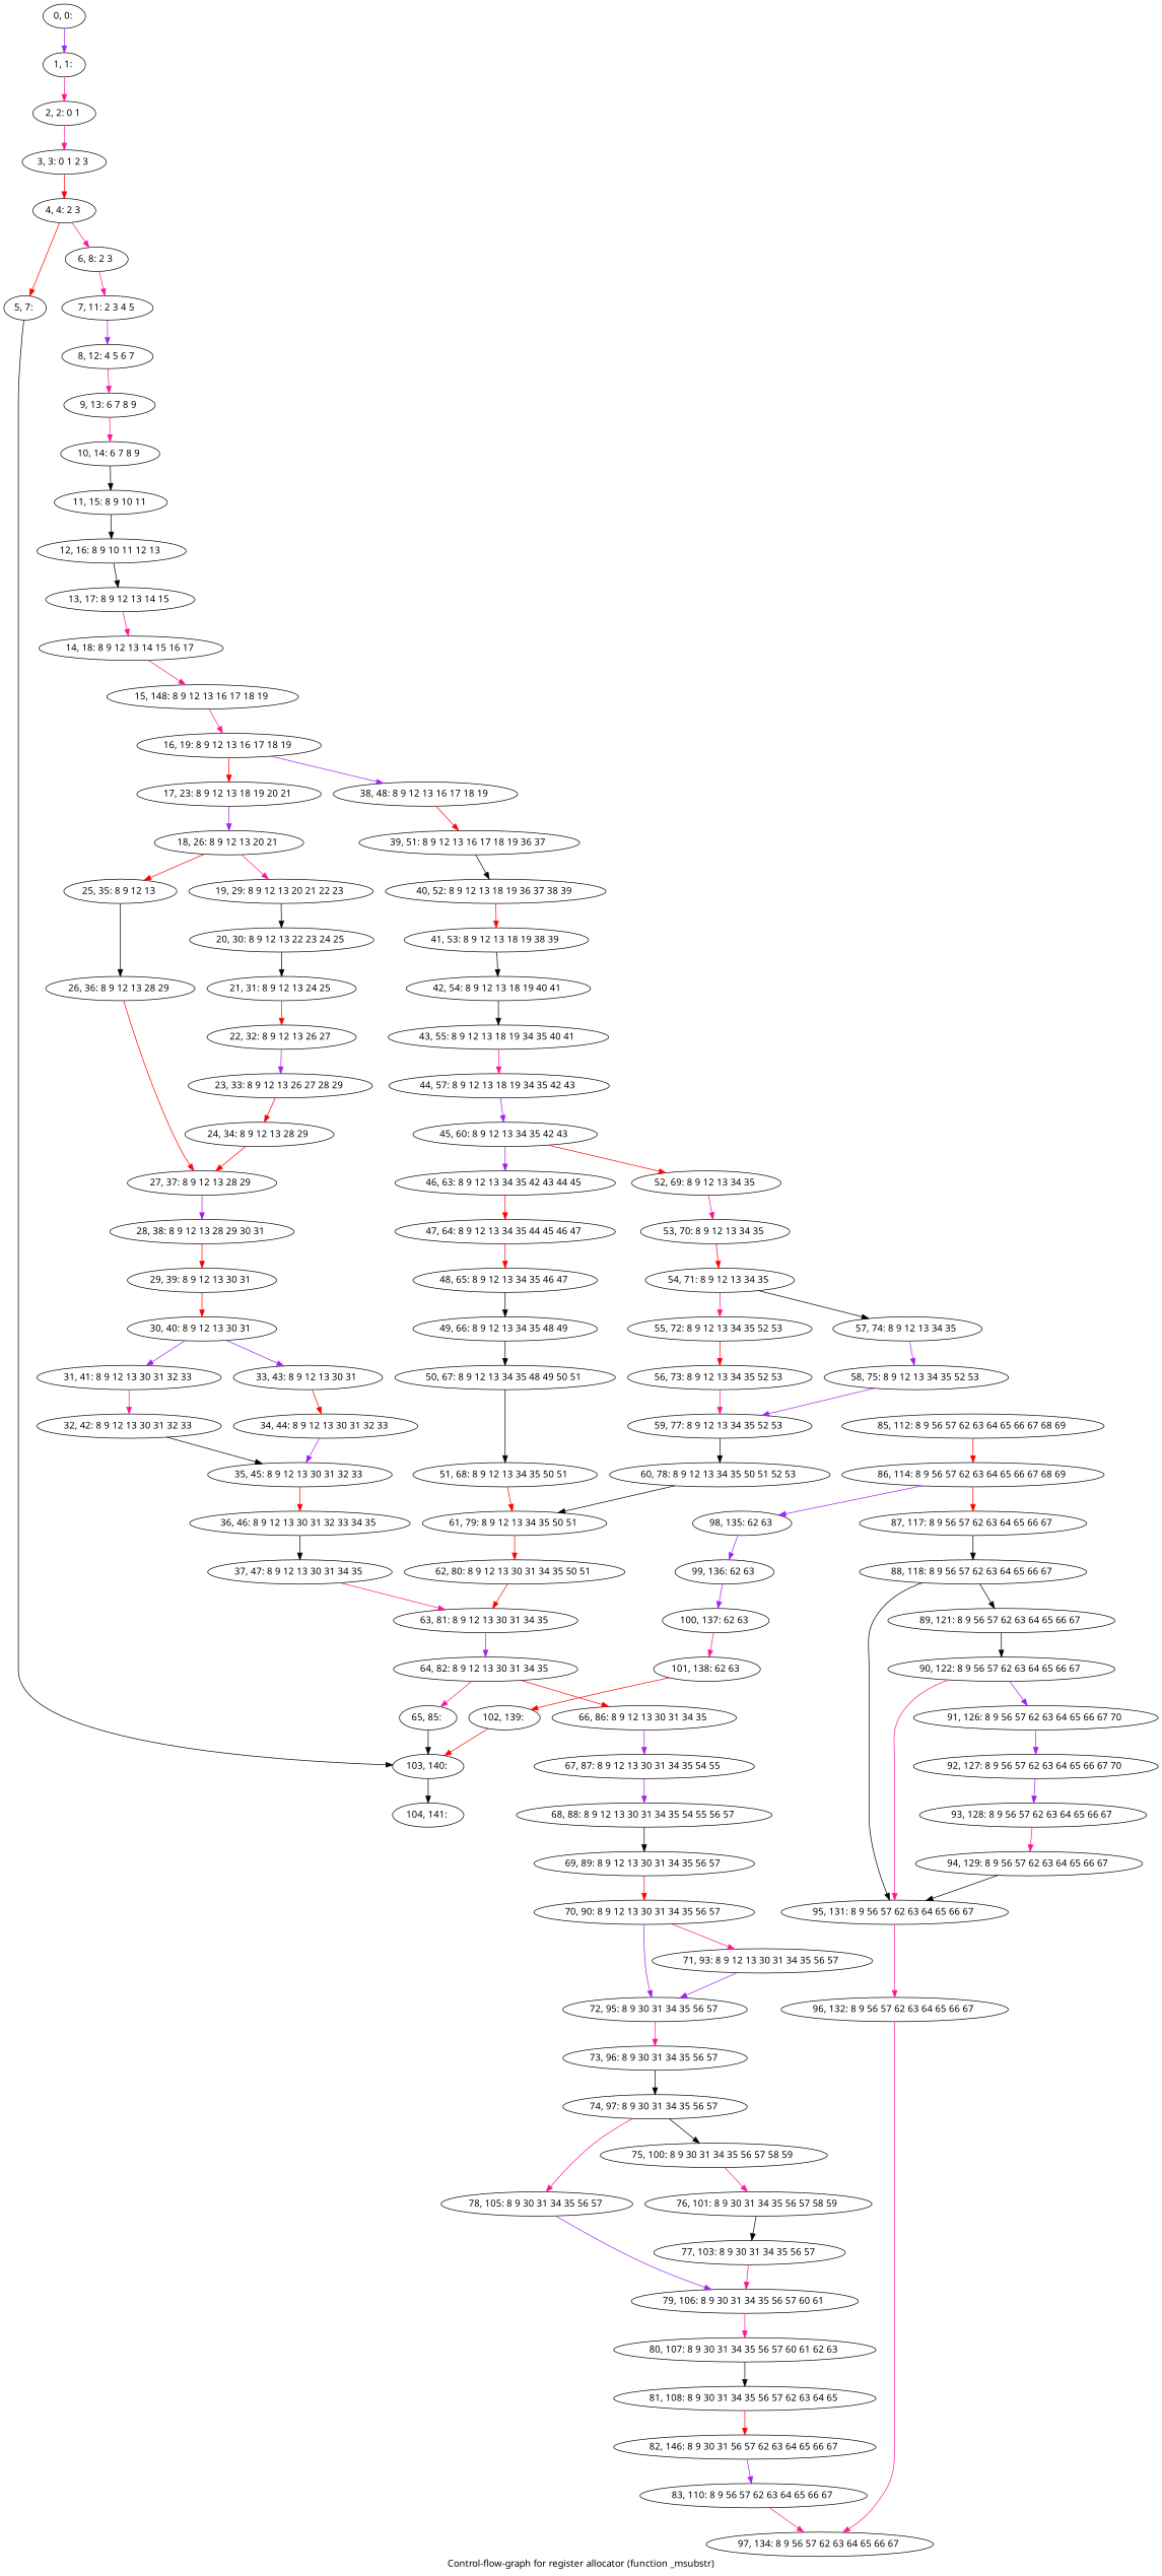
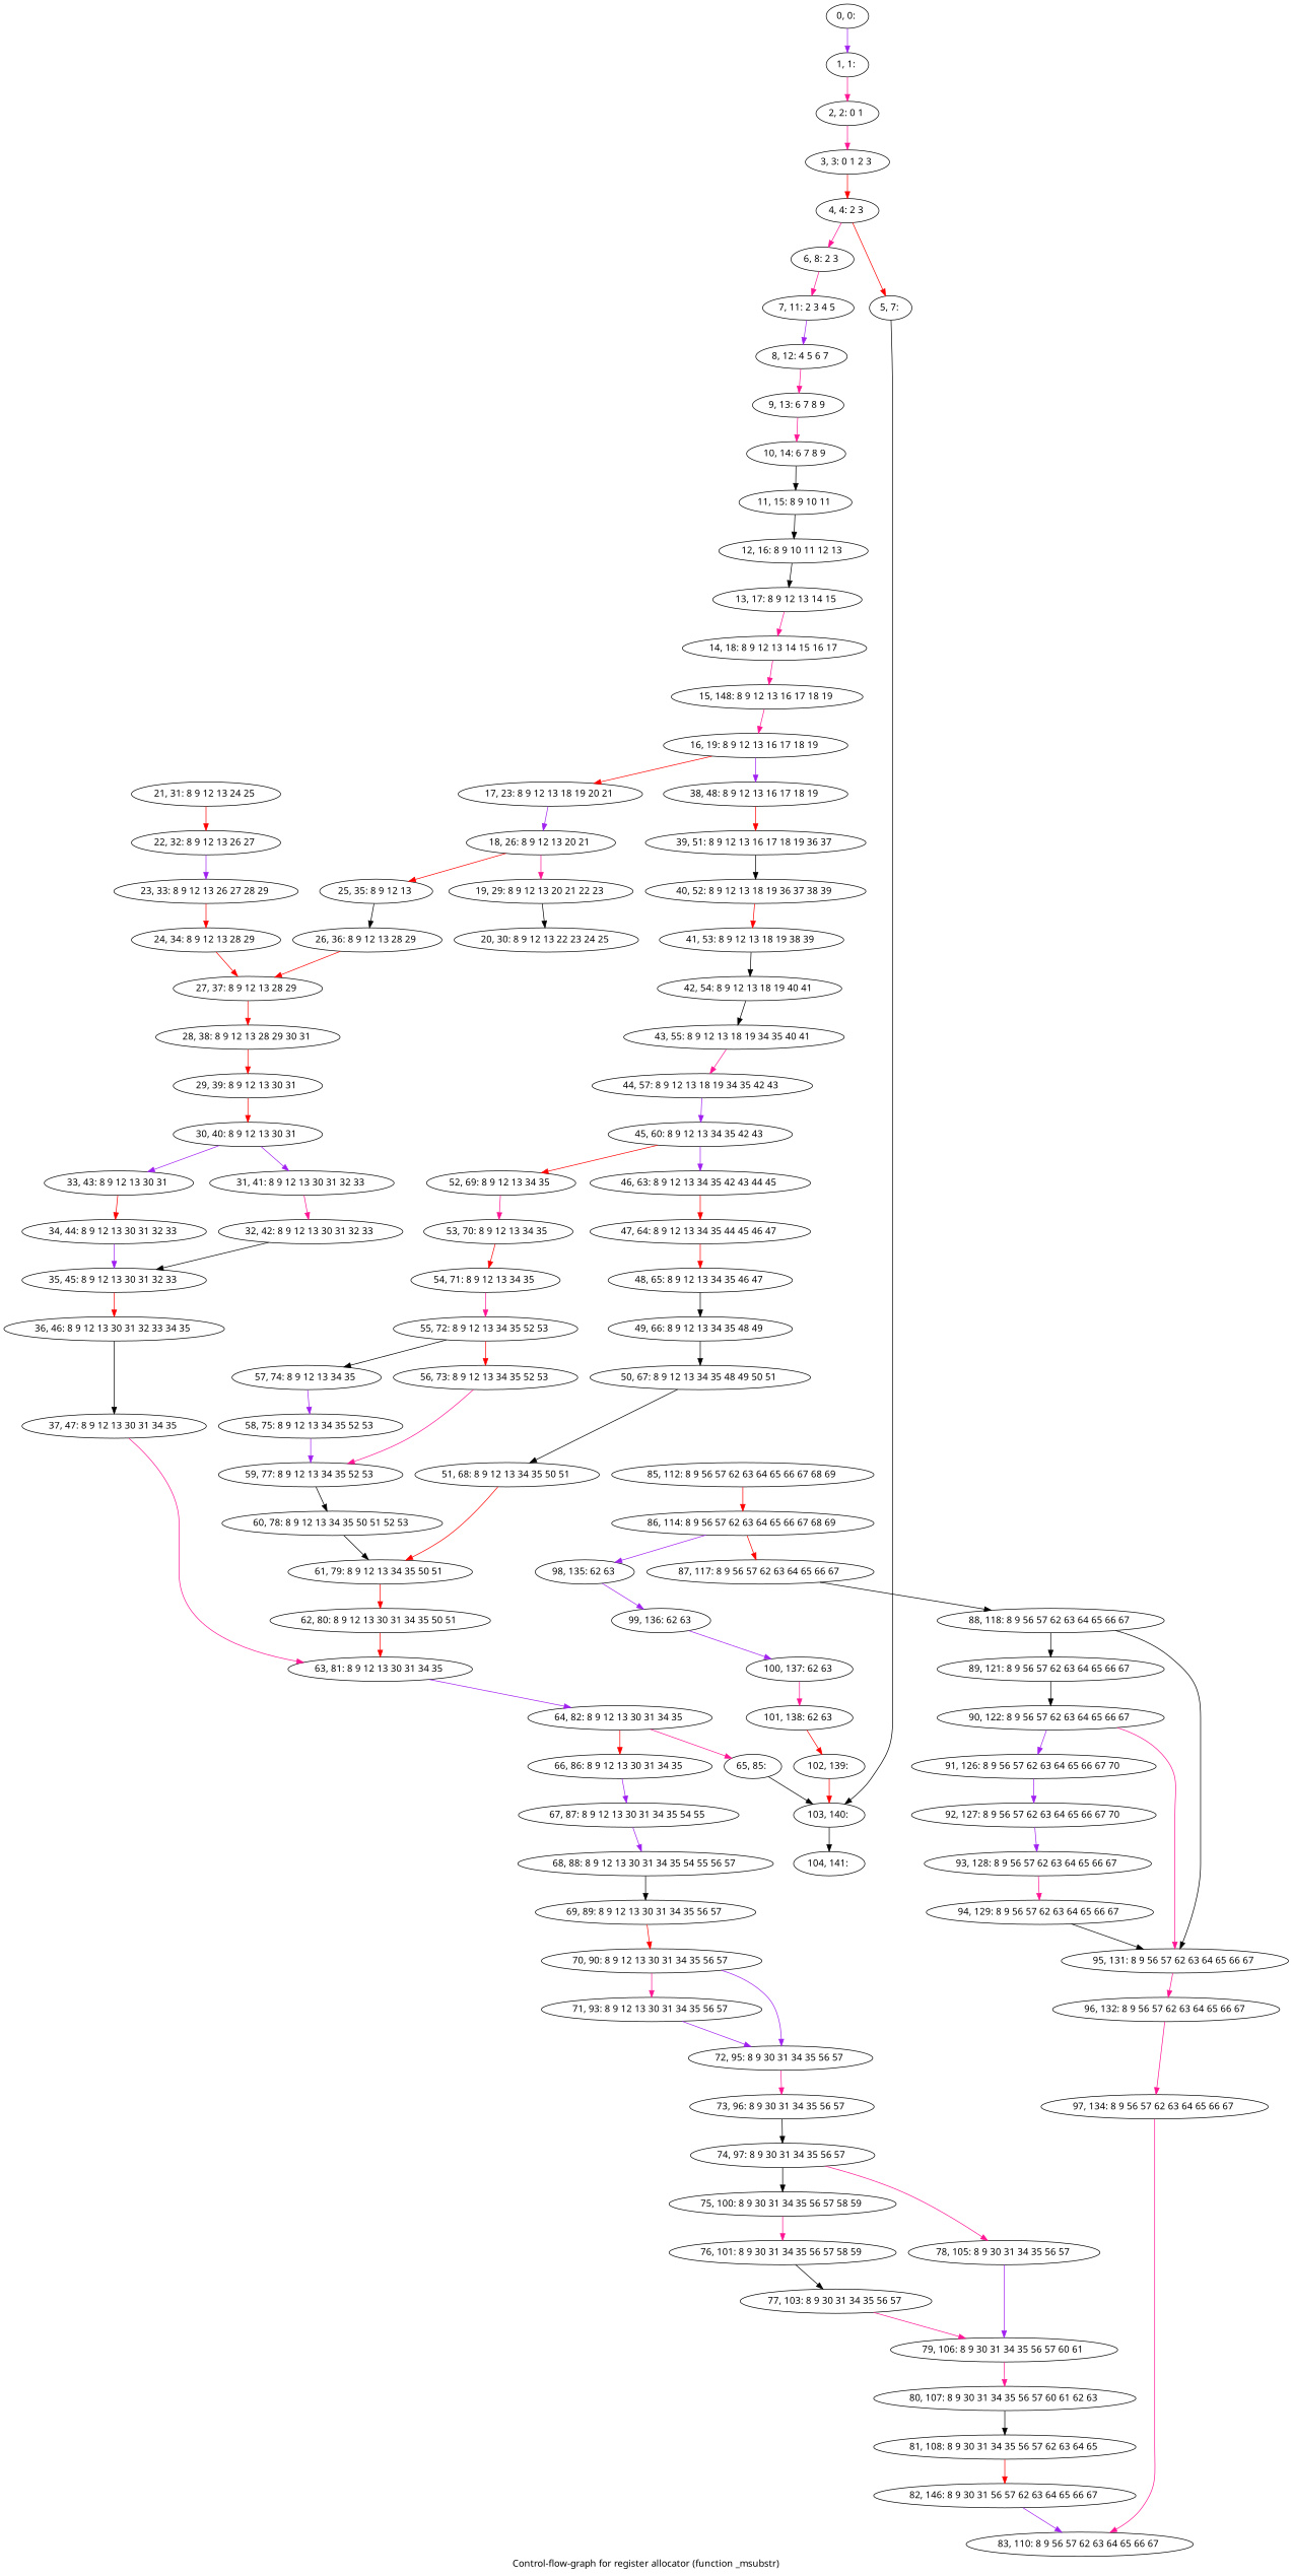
  digraph {
    fontname="Noto Sans"
    label="Control-flow-graph for register allocator (function _msubstr)"
    node [fontname="Noto Sans"]
    edge [color=red fontname="Noto Sans"]
    n1 [label="0, 0: "]
    n2 [label="1, 1: "]
    n3 [label="2, 2: 0 1 "]
    n4 [label="3, 3: 0 1 2 3 "]
    n5 [label="4, 4: 2 3 "]
    n6 [label="5, 7: "]
    n7 [label="6, 8: 2 3 "]
    n8 [label="103, 140: "]
    n9 [label="7, 11: 2 3 4 5 "]
    n10 [label="104, 141: "]
    n11 [label="8, 12: 4 5 6 7 "]
    n12 [label="9, 13: 6 7 8 9 "]
    n13 [label="10, 14: 6 7 8 9 "]
    n14 [label="11, 15: 8 9 10 11 "]
    n15 [label="12, 16: 8 9 10 11 12 13 "]
    n16 [label="13, 17: 8 9 12 13 14 15 "]
    n17 [label="14, 18: 8 9 12 13 14 15 16 17 "]
    n18 [label="15, 148: 8 9 12 13 16 17 18 19 "]
    n19 [label="16, 19: 8 9 12 13 16 17 18 19 "]
    n20 [label="17, 23: 8 9 12 13 18 19 20 21 "]
    n21 [label="38, 48: 8 9 12 13 16 17 18 19 "]
    n22 [label="18, 26: 8 9 12 13 20 21 "]
    n23 [label="39, 51: 8 9 12 13 16 17 18 19 36 37 "]
    n24 [label="19, 29: 8 9 12 13 20 21 22 23 "]
    n25 [label="25, 35: 8 9 12 13 "]
    n26 [label="20, 30: 8 9 12 13 22 23 24 25 "]
    n27 [label="26, 36: 8 9 12 13 28 29 "]
    n28 [label="21, 31: 8 9 12 13 24 25 "]
    n29 [label="22, 32: 8 9 12 13 26 27 "]
    n30 [label="23, 33: 8 9 12 13 26 27 28 29 "]
    n31 [label="24, 34: 8 9 12 13 28 29 "]
    n32 [label="27, 37: 8 9 12 13 28 29 "]
    n33 [label="28, 38: 8 9 12 13 28 29 30 31 "]
    n34 [label="29, 39: 8 9 12 13 30 31 "]
    n35 [label="30, 40: 8 9 12 13 30 31 "]
    n36 [label="31, 41: 8 9 12 13 30 31 32 33 "]
    n37 [label="33, 43: 8 9 12 13 30 31 "]
    n38 [label="32, 42: 8 9 12 13 30 31 32 33 "]
    n39 [label="34, 44: 8 9 12 13 30 31 32 33 "]
    n40 [label="35, 45: 8 9 12 13 30 31 32 33 "]
    n41 [label="36, 46: 8 9 12 13 30 31 32 33 34 35 "]
    n42 [label="37, 47: 8 9 12 13 30 31 34 35 "]
    n43 [label="63, 81: 8 9 12 13 30 31 34 35 "]
    n44 [label="64, 82: 8 9 12 13 30 31 34 35 "]
    n45 [label="40, 52: 8 9 12 13 18 19 36 37 38 39 "]
    n46 [label="41, 53: 8 9 12 13 18 19 38 39 "]
    n47 [label="42, 54: 8 9 12 13 18 19 40 41 "]
    n48 [label="43, 55: 8 9 12 13 18 19 34 35 40 41 "]
    n49 [label="44, 57: 8 9 12 13 18 19 34 35 42 43 "]
    n50 [label="45, 60: 8 9 12 13 34 35 42 43 "]
    n51 [label="46, 63: 8 9 12 13 34 35 42 43 44 45 "]
    n52 [label="52, 69: 8 9 12 13 34 35 "]
    n53 [label="47, 64: 8 9 12 13 34 35 44 45 46 47 "]
    n54 [label="53, 70: 8 9 12 13 34 35 "]
    n55 [label="48, 65: 8 9 12 13 34 35 46 47 "]
    n56 [label="49, 66: 8 9 12 13 34 35 48 49 "]
    n57 [label="50, 67: 8 9 12 13 34 35 48 49 50 51 "]
    n58 [label="51, 68: 8 9 12 13 34 35 50 51 "]
    n59 [label="61, 79: 8 9 12 13 34 35 50 51 "]
    n60 [label="62, 80: 8 9 12 13 30 31 34 35 50 51 "]
    n61 [label="54, 71: 8 9 12 13 34 35 "]
    n62 [label="55, 72: 8 9 12 13 34 35 52 53 "]
    n63 [label="57, 74: 8 9 12 13 34 35 "]
    n64 [label="56, 73: 8 9 12 13 34 35 52 53 "]
    n65 [label="58, 75: 8 9 12 13 34 35 52 53 "]
    n66 [label="59, 77: 8 9 12 13 34 35 52 53 "]
    n67 [label="60, 78: 8 9 12 13 34 35 50 51 52 53 "]
    n68 [label="65, 85: "]
    n69 [label="66, 86: 8 9 12 13 30 31 34 35 "]
    n70 [label="67, 87: 8 9 12 13 30 31 34 35 54 55 "]
    n71 [label="68, 88: 8 9 12 13 30 31 34 35 54 55 56 57 "]
    n72 [label="69, 89: 8 9 12 13 30 31 34 35 56 57 "]
    n73 [label="70, 90: 8 9 12 13 30 31 34 35 56 57 "]
    n74 [label="71, 93: 8 9 12 13 30 31 34 35 56 57 "]
    n75 [label="72, 95: 8 9 30 31 34 35 56 57 "]
    n76 [label="73, 96: 8 9 30 31 34 35 56 57 "]
    n77 [label="74, 97: 8 9 30 31 34 35 56 57 "]
    n78 [label="75, 100: 8 9 30 31 34 35 56 57 58 59 "]
    n79 [label="78, 105: 8 9 30 31 34 35 56 57 "]
    n80 [label="76, 101: 8 9 30 31 34 35 56 57 58 59 "]
    n81 [label="79, 106: 8 9 30 31 34 35 56 57 60 61 "]
    n82 [label="77, 103: 8 9 30 31 34 35 56 57 "]
    n83 [label="80, 107: 8 9 30 31 34 35 56 57 60 61 62 63 "]
    n84 [label="81, 108: 8 9 30 31 34 35 56 57 62 63 64 65 "]
    n85 [label="82, 146: 8 9 30 31 56 57 62 63 64 65 66 67 "]
    n86 [label="83, 110: 8 9 56 57 62 63 64 65 66 67 "]
    n87 [label="85, 112: 8 9 56 57 62 63 64 65 66 67 68 69 "]
    n88 [label="86, 114: 8 9 56 57 62 63 64 65 66 67 68 69 "]
    n89 [label="87, 117: 8 9 56 57 62 63 64 65 66 67 "]
    n90 [label="98, 135: 62 63 "]
    n91 [label="88, 118: 8 9 56 57 62 63 64 65 66 67 "]
    n92 [label="99, 136: 62 63 "]
    n93 [label="89, 121: 8 9 56 57 62 63 64 65 66 67 "]
    n94 [label="95, 131: 8 9 56 57 62 63 64 65 66 67 "]
    n95 [label="90, 122: 8 9 56 57 62 63 64 65 66 67 "]
    n96 [label="96, 132: 8 9 56 57 62 63 64 65 66 67 "]
    n97 [label="91, 126: 8 9 56 57 62 63 64 65 66 67 70 "]
    n98 [label="92, 127: 8 9 56 57 62 63 64 65 66 67 70 "]
    n99 [label="93, 128: 8 9 56 57 62 63 64 65 66 67 "]
    n100 [label="94, 129: 8 9 56 57 62 63 64 65 66 67 "]
    n101 [label="97, 134: 8 9 56 57 62 63 64 65 66 67 "]
    n102 [label="100, 137: 62 63 "]
    n103 [label="101, 138: 62 63 "]
    n104 [label="102, 139: "]
    n1 -> n2 [color=purple]
    n2 -> n3 [color=deeppink]
    n3 -> n4 [color=deeppink]
    n4 -> n5
    n5 -> n6
    n5 -> n7 [color=deeppink]
    n6 -> n8 [color=black]
    n7 -> n9 [color=deeppink]
    n8 -> n10 [color=black]
    n9 -> n11 [color=purple]
    n11 -> n12 [color=deeppink]
    n12 -> n13 [color=deeppink]
    n13 -> n14 [color=black]
    n14 -> n15 [color=black]
    n15 -> n16 [color=black]
    n16 -> n17 [color=deeppink]
    n17 -> n18 [color=deeppink]
    n18 -> n19 [color=deeppink]
    n19 -> n20
    n19 -> n21 [color=purple]
    n20 -> n22 [color=purple]
    n21 -> n23
    n22 -> n24 [color=deeppink]
    n22 -> n25
    n23 -> n45 [color=black]
    n24 -> n26 [color=black]
    n25 -> n27 [color=black]
-   n26 -> n28 [color=black]
    n27 -> n32
    n28 -> n29
    n29 -> n30 [color=purple]
    n30 -> n31
    n31 -> n32
-   n32 -> n33 [color=purple]
+   n32 -> n33
    n33 -> n34
    n34 -> n35
    n35 -> n36 [color=purple]
    n35 -> n37 [color=purple]
    n36 -> n38 [color=deeppink]
    n37 -> n39
    n38 -> n40 [color=black]
    n39 -> n40 [color=purple]
    n40 -> n41
    n41 -> n42 [color=black]
    n42 -> n43 [color=deeppink]
    n43 -> n44 [color=purple]
    n44 -> n68 [color=deeppink]
    n44 -> n69
    n45 -> n46
    n46 -> n47 [color=black]
    n47 -> n48 [color=black]
    n48 -> n49 [color=deeppink]
    n49 -> n50 [color=purple]
    n50 -> n51 [color=purple]
    n50 -> n52
    n51 -> n53
    n52 -> n54 [color=deeppink]
    n53 -> n55
    n54 -> n61
    n55 -> n56 [color=black]
    n56 -> n57 [color=black]
    n57 -> n58 [color=black]
    n58 -> n59
    n59 -> n60
    n60 -> n43
    n61 -> n62 [color=deeppink]
-   n61 -> n63 [color=black]
+   n62 -> n63 [color=black]
    n62 -> n64
    n63 -> n65 [color=purple]
    n64 -> n66 [color=deeppink]
    n65 -> n66 [color=purple]
    n66 -> n67 [color=black]
    n67 -> n59 [color=black]
    n68 -> n8 [color=black]
    n69 -> n70 [color=purple]
    n70 -> n71 [color=purple]
    n71 -> n72 [color=black]
    n72 -> n73
    n73 -> n74 [color=deeppink]
    n73 -> n75 [color=purple]
    n74 -> n75 [color=purple]
    n75 -> n76 [color=deeppink]
    n76 -> n77 [color=black]
    n77 -> n78 [color=black]
    n77 -> n79 [color=deeppink]
    n78 -> n80 [color=deeppink]
    n79 -> n81 [color=purple]
    n80 -> n82 [color=black]
    n81 -> n83 [color=deeppink]
    n82 -> n81 [color=deeppink]
    n83 -> n84 [color=black]
    n84 -> n85
    n85 -> n86 [color=purple]
    n87 -> n88
    n88 -> n89
    n88 -> n90 [color=purple]
    n89 -> n91 [color=black]
    n90 -> n92 [color=purple]
    n91 -> n93 [color=black]
    n91 -> n94 [color=black]
    n92 -> n102 [color=purple]
    n93 -> n95 [color=black]
    n94 -> n96 [color=deeppink]
    n95 -> n94 [color=deeppink]
    n95 -> n97 [color=purple]
    n96 -> n101 [color=deeppink]
    n97 -> n98 [color=purple]
    n98 -> n99 [color=purple]
    n99 -> n100 [color=deeppink]
    n100 -> n94 [color=black]
-   n86 -> n101 [color=deeppink]
+   n101 -> n86 [color=deeppink]
    n102 -> n103 [color=deeppink]
    n103 -> n104
    n104 -> n8
  }
